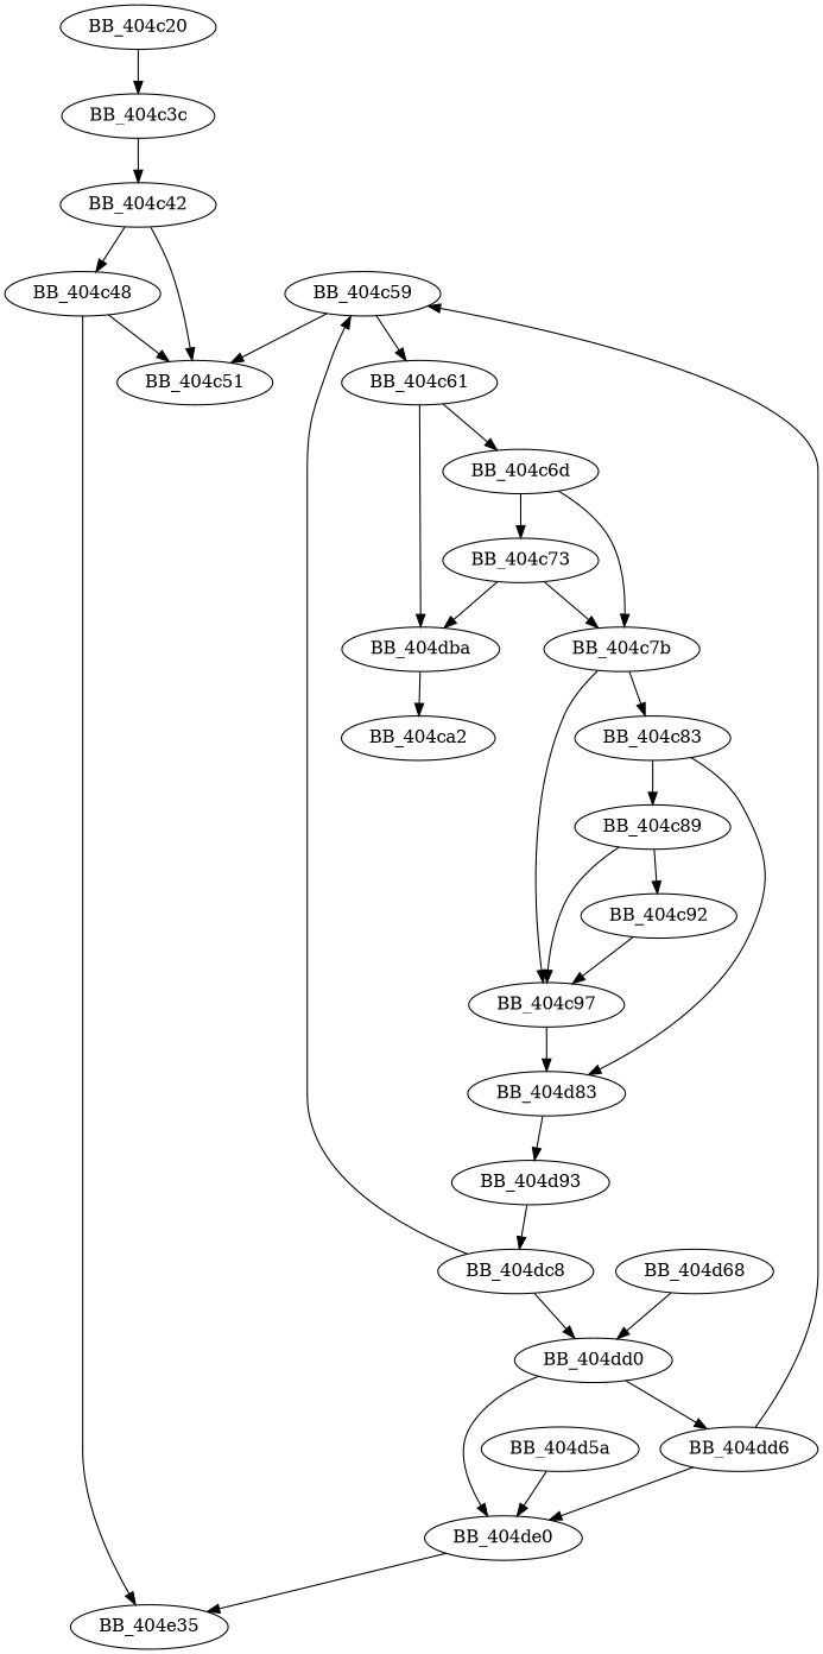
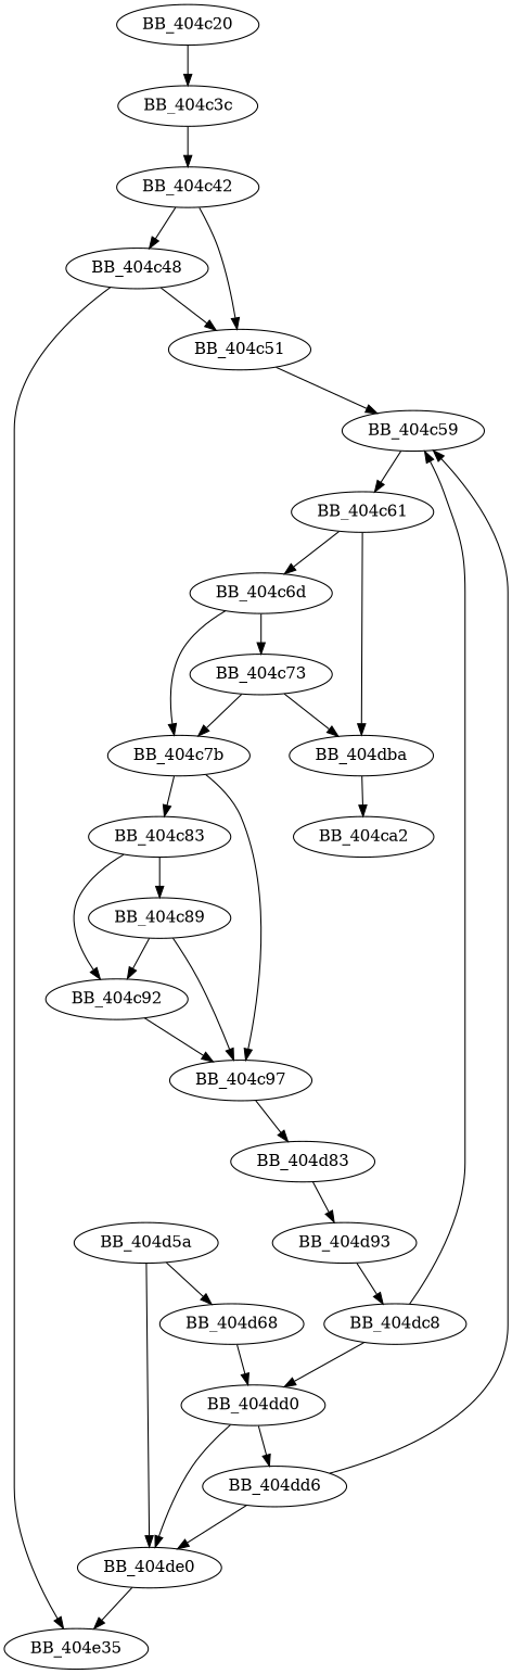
  digraph {
    BB_404c20
    BB_404c3c
    BB_404c42
    BB_404c48
    BB_404c51
    BB_404e35
    BB_404c59
    BB_404c61
    BB_404c6d
    BB_404dba
    BB_404c73
    BB_404c7b
    BB_404ca2
    BB_404c83
    BB_404c97
    BB_404c89
    BB_404c92
    BB_404d83
    BB_404d93
    BB_404dc8
    BB_404d5a
    BB_404d68
    BB_404de0
    BB_404dd0
    BB_404dd6
    BB_404c20 -> BB_404c3c
    BB_404c3c -> BB_404c42
    BB_404c42 -> BB_404c48
    BB_404c42 -> BB_404c51
    BB_404c48 -> BB_404c51
    BB_404c48 -> BB_404e35
-   BB_404c59 -> BB_404c51
+   BB_404c51 -> BB_404c59
    BB_404c59 -> BB_404c61
    BB_404c61 -> BB_404c6d
    BB_404c61 -> BB_404dba
    BB_404c6d -> BB_404c73
    BB_404c6d -> BB_404c7b
    BB_404dba -> BB_404ca2
    BB_404c73 -> BB_404dba
    BB_404c73 -> BB_404c7b
    BB_404c7b -> BB_404c83
    BB_404c7b -> BB_404c97
    BB_404c83 -> BB_404c89
-   BB_404c83 -> BB_404d83
+   BB_404c83 -> BB_404c92
    BB_404c97 -> BB_404d83
    BB_404c89 -> BB_404c97
    BB_404c89 -> BB_404c92
    BB_404c92 -> BB_404c97
    BB_404d83 -> BB_404d93
    BB_404d93 -> BB_404dc8
    BB_404dc8 -> BB_404c59
    BB_404dc8 -> BB_404dd0
+   BB_404d5a -> BB_404d68
    BB_404d5a -> BB_404de0
    BB_404d68 -> BB_404dd0
    BB_404de0 -> BB_404e35
    BB_404dd0 -> BB_404de0
    BB_404dd0 -> BB_404dd6
    BB_404dd6 -> BB_404c59
    BB_404dd6 -> BB_404de0
  }
